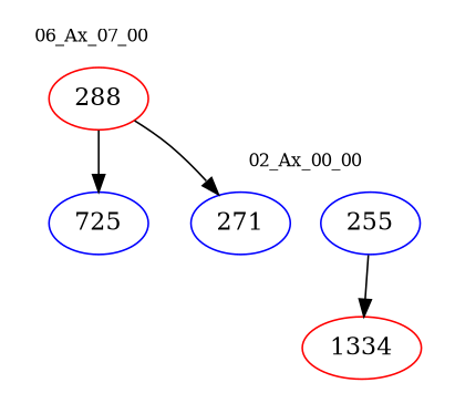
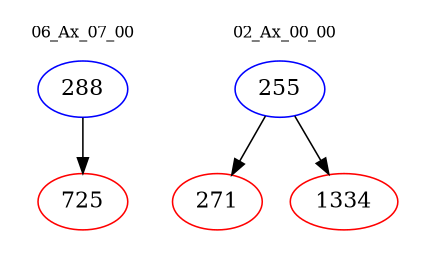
  digraph {
    node [color=blue]
    edge [color=black]
-   n1 [color=red label=288]
-   n2 [label=725]
+   n1 [label=288]
+   n2 [color=red label=725]
    n3 [label=255]
-   n4 [label=271]
+   n4 [color=red label=271]
    n5 [color=red label=1334]
    subgraph cluster_1 {
      color=white
      fontsize=10
      label="06_Ax_07_00"
      n1
      n2
    }
    subgraph cluster_2 {
      color=white
      fontsize=10
      label="02_Ax_00_00"
      n3
      n4
      n5
    }
    n1 -> n2
-   n1 -> n4
+   n3 -> n4
    n3 -> n5
  }
